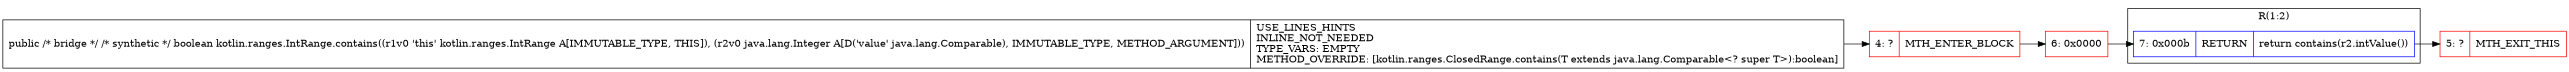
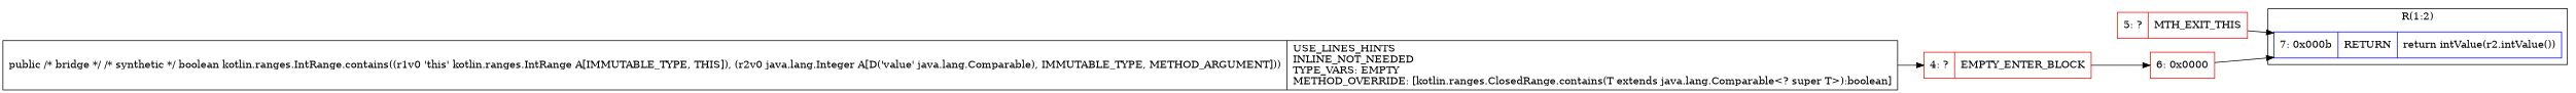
  digraph {
    rankdir=LR
    node [color=red shape=record]
-   n1 [color=blue label="{7\:\ 0x000b|RETURN\l|return contains(r2.intValue())\l}"]
+   n1 [color=blue label="{7\:\ 0x000b|RETURN\l|return intValue(r2.intValue())\l}"]
    n2 [label="{5\:\ ?|MTH_EXIT_THIS\l}"]
-   n3 [label="{4\:\ ?|MTH_ENTER_BLOCK\l}"]
+   n3 [label="{4\:\ ?|EMPTY_ENTER_BLOCK\l}"]
    n4 [label="{6\:\ 0x0000}"]
    n5 [label="{public \/* bridge *\/ \/* synthetic *\/ boolean kotlin.ranges.IntRange.contains((r1v0 'this' kotlin.ranges.IntRange A[IMMUTABLE_TYPE, THIS]), (r2v0 java.lang.Integer A[D('value' java.lang.Comparable), IMMUTABLE_TYPE, METHOD_ARGUMENT]))  | USE_LINES_HINTS\lINLINE_NOT_NEEDED\lTYPE_VARS: EMPTY\lMETHOD_OVERRIDE: [kotlin.ranges.ClosedRange.contains(T extends java.lang.Comparable\<? super T\>):boolean]\l}" color=""]
    subgraph cluster_1 {
      label="R(1:2)"
      n1
    }
-   n1 -> n2
+   n2 -> n1
    n3 -> n4
    n4 -> n1
    n5 -> n3
  }
